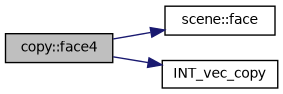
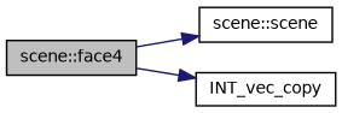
  digraph {
    rankdir=LR
    node [color=black fillcolor=white fontname=Helvetica fontsize=10 shape=record style=filled]
    edge [color=midnightblue fontname=Helvetica fontsize=10 labelfontname=Helvetica labelfontsize=10 style=solid]
-   n1 [fillcolor=grey75 fontcolor=black height=0.2 label="copy::face4" width=0.4]
-   n2 [height=0.2 label="scene::face" width=0.4]
+   n1 [fillcolor=grey75 fontcolor=black height=0.2 label="scene::face4" width=0.4]
+   n2 [height=0.2 label="scene::scene" width=0.4]
    n3 [height=0.2 label=INT_vec_copy width=0.4]
    n1 -> n2
    n1 -> n3
  }
